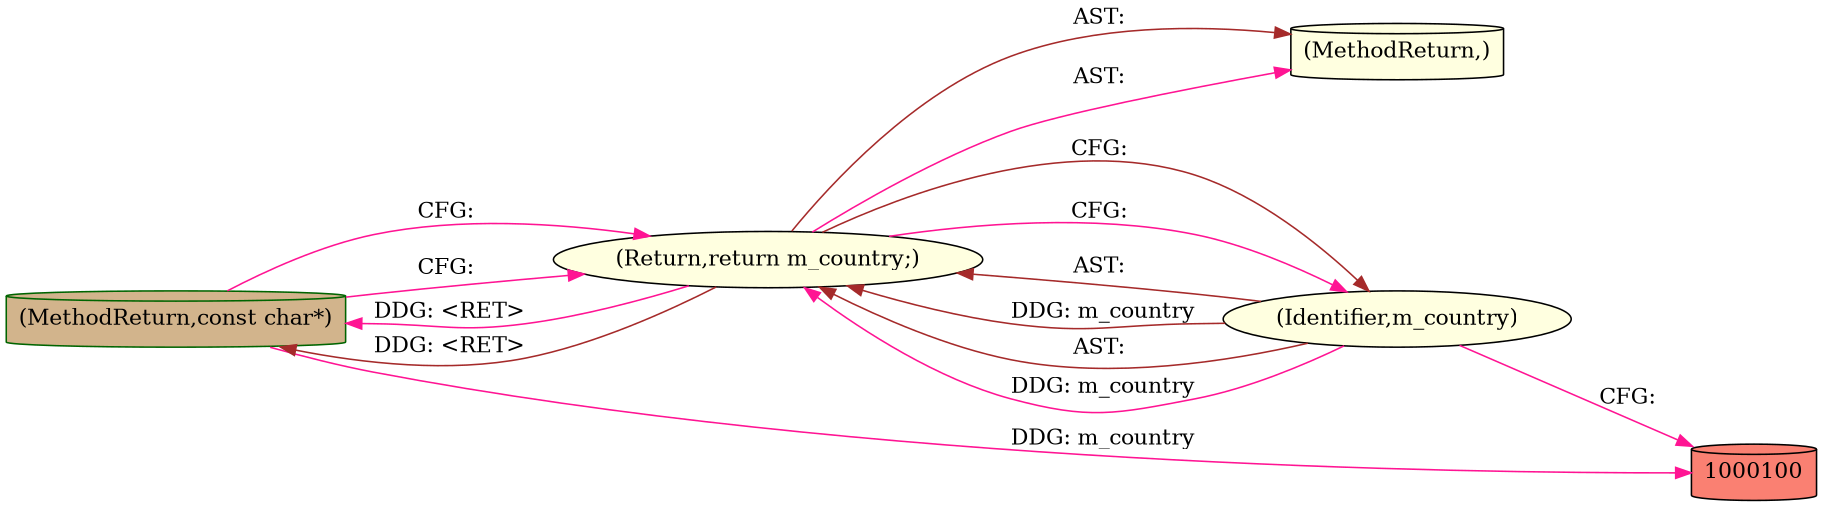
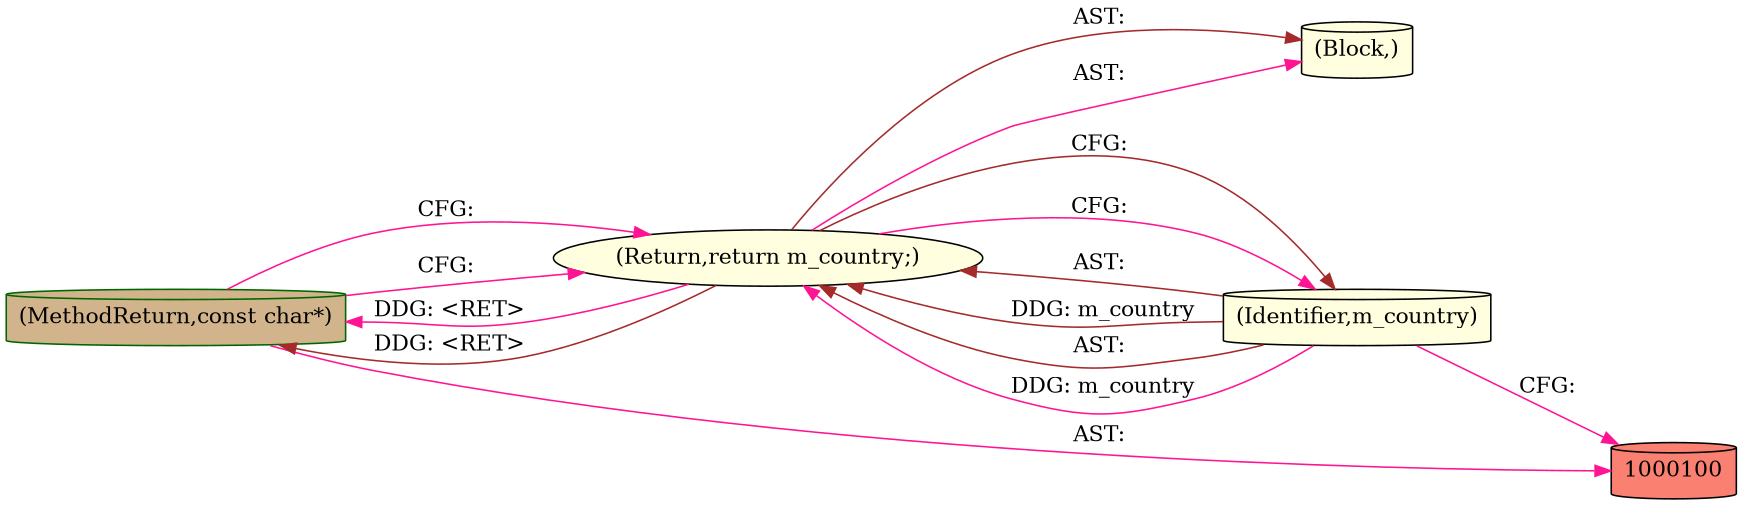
  digraph {
    rankdir=LR
    node [color=black fillcolor=lightyellow shape=cylinder style=filled]
    edge [color=deeppink]
    n1 [color=darkgreen fillcolor=tan label="(MethodReturn,const char*)"]
    n2 [label="(Return,return m_country;)" shape=ellipse]
    1000100 [fillcolor=salmon]
-   n4 [label="(MethodReturn,)"]
-   n5 [label="(Identifier,m_country)" shape=ellipse]
+   n4 [label="(Block,)"]
+   n5 [label="(Identifier,m_country)"]
    n1 -> n2 [label="CFG: "]
    n1 -> n2 [label="CFG: "]
-   n1 -> 1000100 [label="DDG: m_country"]
+   n1 -> 1000100 [label="AST: "]
    n2 -> n1 [label="DDG: <RET>"]
    n2 -> n1 [color=brown label="DDG: <RET>"]
    n2 -> n4 [color=brown label="AST: "]
    n2 -> n4 [label="AST: "]
    n2 -> n5 [color=brown label="CFG: "]
    n2 -> n5 [label="CFG: "]
    n5 -> n2 [color=brown label="AST: "]
    n5 -> n2 [color=brown label="DDG: m_country"]
    n5 -> n2 [color=brown label="AST: "]
    n5 -> n2 [label="DDG: m_country"]
    n5 -> 1000100 [label="CFG: "]
  }
